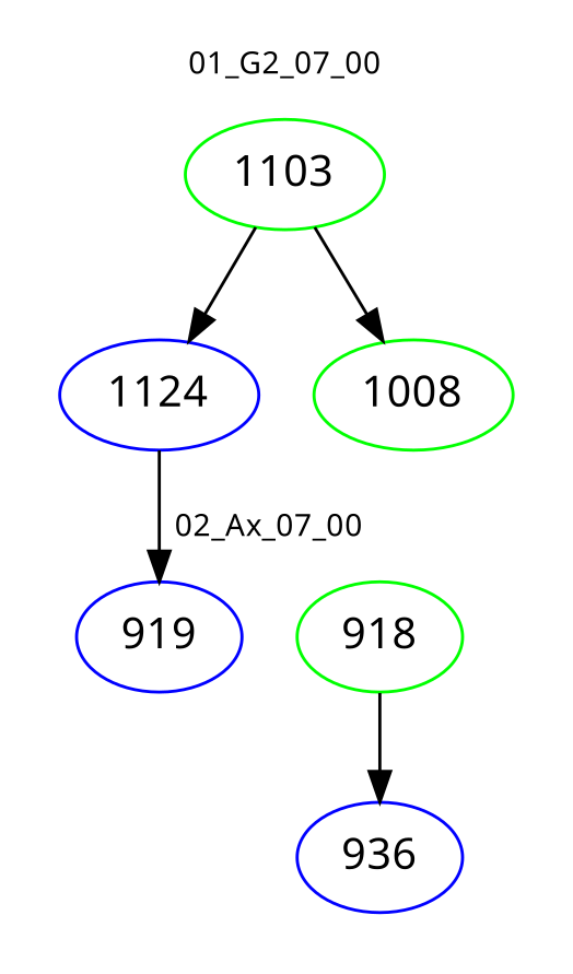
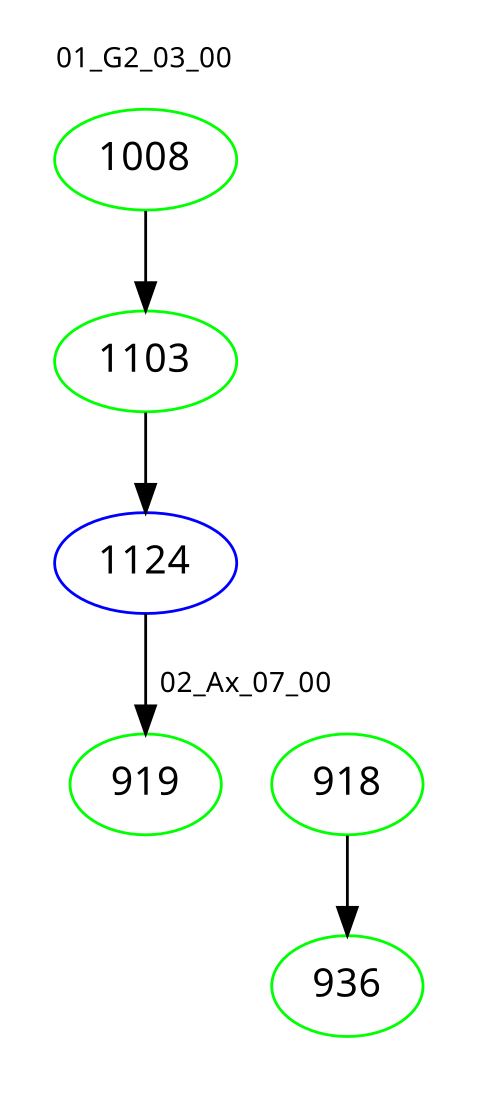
  digraph {
    fontname="Noto Sans"
    node [color=green fontname="Noto Sans"]
    edge [color=black fontname="Noto Sans"]
    n1 [label=918]
-   n2 [color=blue label=936]
-   n3 [color=blue label=919]
+   n2 [label=936]
+   n3 [label=919]
    n4 [label=1103]
    n5 [color=blue label=1124]
    n6 [label=1008]
    subgraph cluster_1 {
      color=white
      fontsize=10
      label="02_Ax_07_00"
      n1
      n2
      n3
    }
    subgraph cluster_2 {
      color=white
      fontsize=10
-     label="01_G2_07_00"
+     label="01_G2_03_00"
      n4
      n5
      n6
    }
    n1 -> n2
    n4 -> n5
-   n4 -> n6
+   n6 -> n4
    n5 -> n3
  }
